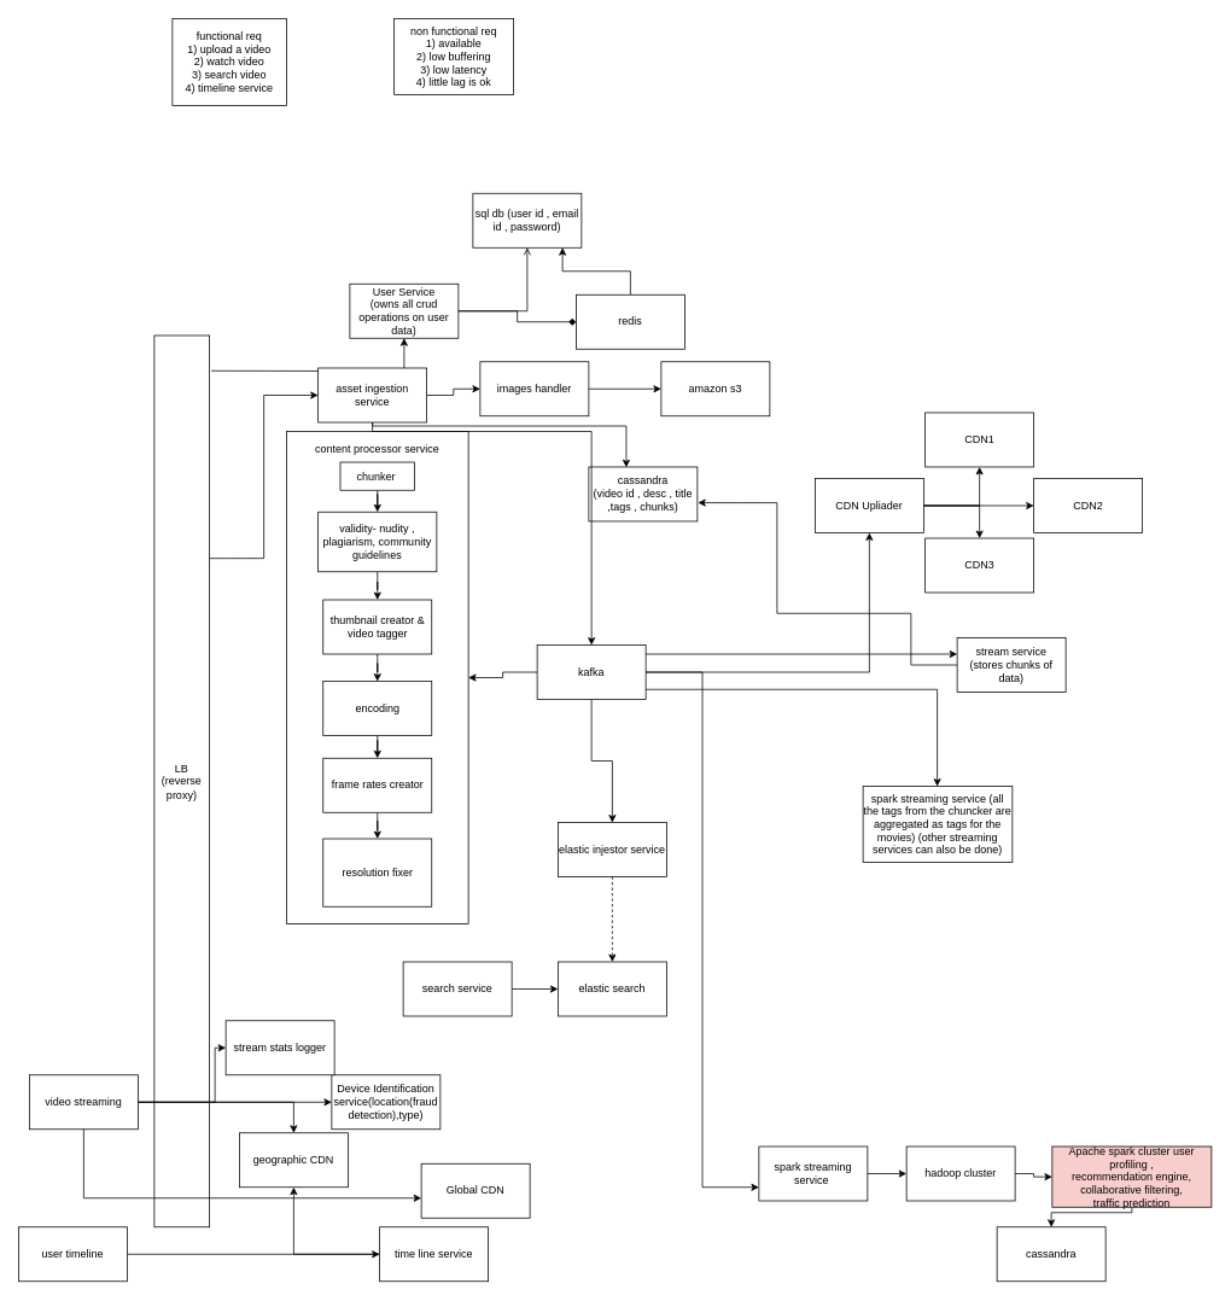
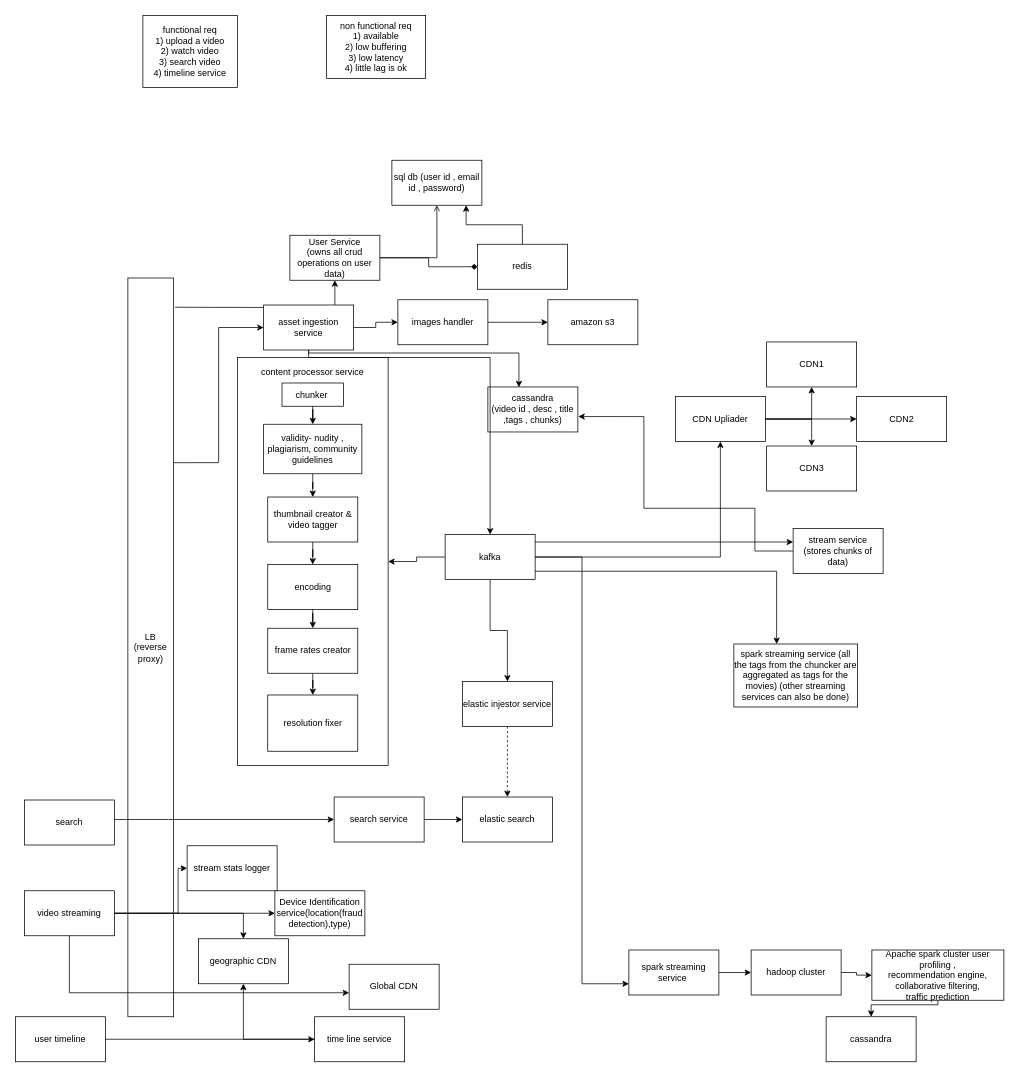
  <mxCell id="0" />
  <mxCell id="1" parent="0" />
  <mxCell id="2" style="edgeStyle=orthogonalEdgeStyle;rounded=0;orthogonalLoop=1;jettySize=auto;html=1;" edge="1" parent="1" target="7"><mxGeometry relative="1" as="geometry"><mxPoint x="295.286" y="302.429" as="targetPoint" /><mxPoint x="233" y="409" as="sourcePoint" /></mxGeometry></mxCell>
  <mxCell id="3" value="" style="edgeStyle=orthogonalEdgeStyle;rounded=0;orthogonalLoop=1;jettySize=auto;html=1;exitX=1;exitY=0.25;exitDx=0;exitDy=0;" edge="1" parent="1" source="4" target="54"><mxGeometry relative="1" as="geometry"><mxPoint x="504" y="500.522" as="sourcePoint" /></mxGeometry></mxCell>
  <mxCell id="4" value="LB (reverse proxy)" style="rounded=0;whiteSpace=wrap;html=1;" vertex="1" parent="1"><mxGeometry x="170" y="370" width="61" height="985" as="geometry" /></mxCell>
  <mxCell id="5" style="edgeStyle=orthogonalEdgeStyle;rounded=0;orthogonalLoop=1;jettySize=auto;html=1;endArrow=open;" edge="1" parent="1" source="7" target="8"><mxGeometry relative="1" as="geometry" /></mxCell>
  <mxCell id="6" style="edgeStyle=orthogonalEdgeStyle;rounded=0;orthogonalLoop=1;jettySize=auto;html=1;endArrow=diamond;" edge="1" parent="1" source="7" target="76"><mxGeometry relative="1" as="geometry" /></mxCell>
  <mxCell id="7" value="User Service&lt;br&gt;(owns all crud operations on user data)" style="rounded=0;whiteSpace=wrap;html=1;" vertex="1" parent="1"><mxGeometry x="385.996" y="312.999" width="120" height="60" as="geometry" /></mxCell>
  <mxCell id="8" value="sql db (user id , email id , password)" style="rounded=0;whiteSpace=wrap;html=1;" vertex="1" parent="1"><mxGeometry x="522" y="213" width="120" height="60" as="geometry" /></mxCell>
  <mxCell id="9" style="edgeStyle=orthogonalEdgeStyle;rounded=0;orthogonalLoop=1;jettySize=auto;html=1;" edge="1" parent="1" source="44" target="31"><mxGeometry relative="1" as="geometry"><mxPoint x="634" y="822" as="sourcePoint" /></mxGeometry></mxCell>
  <mxCell id="10" value="content processor service&lt;br&gt;&lt;br&gt;&lt;br&gt;&lt;br&gt;&lt;br&gt;&lt;br&gt;&lt;br&gt;&lt;br&gt;&lt;br&gt;&lt;br&gt;&lt;br&gt;&lt;br&gt;&lt;br&gt;&lt;br&gt;&lt;br&gt;&lt;br&gt;&lt;br&gt;&lt;br&gt;&lt;br&gt;&lt;br&gt;&lt;br&gt;&lt;br&gt;&lt;br&gt;&lt;div&gt;&lt;br&gt;&lt;/div&gt;&lt;div&gt;&lt;br&gt;&lt;/div&gt;&lt;div&gt;&lt;br&gt;&lt;/div&gt;&lt;div&gt;&lt;br&gt;&lt;/div&gt;&lt;div&gt;&lt;br&gt;&lt;/div&gt;&lt;div&gt;&lt;br&gt;&lt;/div&gt;&lt;div&gt;&lt;br&gt;&lt;/div&gt;&lt;div&gt;&lt;br&gt;&lt;/div&gt;&lt;div&gt;&lt;br&gt;&lt;/div&gt;&lt;div&gt;&lt;br&gt;&lt;/div&gt;&lt;div&gt;&lt;br&gt;&lt;/div&gt;&lt;div&gt;&lt;br&gt;&lt;/div&gt;&lt;div&gt;&lt;br&gt;&lt;/div&gt;" style="rounded=0;whiteSpace=wrap;html=1;" vertex="1" parent="1"><mxGeometry x="316" y="476" width="201" height="544" as="geometry" /></mxCell>
  <mxCell id="11" value="functional req&lt;br&gt;1) upload a video&lt;br&gt;2) watch video&lt;br&gt;3) search video&lt;br&gt;4) timeline service" style="rounded=0;whiteSpace=wrap;html=1;" vertex="1" parent="1"><mxGeometry x="190" y="20" width="126" height="96" as="geometry" /></mxCell>
  <mxCell id="12" value="non functional req&lt;br&gt;1) available&lt;br&gt;2) low buffering&lt;br&gt;3) low latency&lt;br&gt;4) little lag is ok" style="rounded=0;whiteSpace=wrap;html=1;" vertex="1" parent="1"><mxGeometry x="435" y="20" width="132" height="84" as="geometry" /></mxCell>
  <mxCell id="13" value="" style="edgeStyle=orthogonalEdgeStyle;rounded=0;orthogonalLoop=1;jettySize=auto;html=1;" edge="1" parent="1" source="14" target="15"><mxGeometry relative="1" as="geometry" /></mxCell>
  <mxCell id="14" value="images handler" style="rounded=0;whiteSpace=wrap;html=1;" vertex="1" parent="1"><mxGeometry x="530" y="399" width="120" height="60" as="geometry" /></mxCell>
  <mxCell id="15" value="amazon s3" style="rounded=0;whiteSpace=wrap;html=1;" vertex="1" parent="1"><mxGeometry x="730" y="399" width="120" height="60" as="geometry" /></mxCell>
  <mxCell id="16" value="cassandra&lt;br&gt;(video id , desc , title ,tags , chunks)" style="rounded=0;whiteSpace=wrap;html=1;" vertex="1" parent="1"><mxGeometry x="650.001" y="515.286" width="120" height="60" as="geometry" /></mxCell>
  <mxCell id="17" style="edgeStyle=orthogonalEdgeStyle;rounded=0;orthogonalLoop=1;jettySize=auto;html=1;entryX=0.5;entryY=0;entryDx=0;entryDy=0;" edge="1" parent="1" source="18" target="20"><mxGeometry relative="1" as="geometry" /></mxCell>
  <mxCell id="18" value="chunker&amp;nbsp;" style="rounded=0;whiteSpace=wrap;html=1;" vertex="1" parent="1"><mxGeometry x="375.5" y="510" width="82" height="31" as="geometry" /></mxCell>
  <mxCell id="19" value="" style="edgeStyle=orthogonalEdgeStyle;rounded=0;orthogonalLoop=1;jettySize=auto;html=1;" edge="1" parent="1" source="20" target="27"><mxGeometry relative="1" as="geometry" /></mxCell>
  <mxCell id="20" value="validity- nudity , plagiarism, community guidelines" style="rounded=0;whiteSpace=wrap;html=1;" vertex="1" parent="1"><mxGeometry x="351" y="565" width="131" height="66" as="geometry" /></mxCell>
  <mxCell id="21" value="" style="edgeStyle=orthogonalEdgeStyle;rounded=0;orthogonalLoop=1;jettySize=auto;html=1;" edge="1" parent="1" source="22" target="25"><mxGeometry relative="1" as="geometry" /></mxCell>
  <mxCell id="22" value="encoding" style="whiteSpace=wrap;html=1;rounded=0;" vertex="1" parent="1"><mxGeometry x="356.5" y="752" width="120" height="60" as="geometry" /></mxCell>
  <mxCell id="23" value="resolution fixer" style="rounded=0;whiteSpace=wrap;html=1;" vertex="1" parent="1"><mxGeometry x="356.5" y="926" width="120" height="75" as="geometry" /></mxCell>
  <mxCell id="24" style="edgeStyle=orthogonalEdgeStyle;rounded=0;orthogonalLoop=1;jettySize=auto;html=1;" edge="1" parent="1" source="25" target="23"><mxGeometry relative="1" as="geometry" /></mxCell>
  <mxCell id="25" value="frame rates creator" style="whiteSpace=wrap;html=1;rounded=0;" vertex="1" parent="1"><mxGeometry x="356.5" y="837" width="120" height="60" as="geometry" /></mxCell>
  <mxCell id="26" style="edgeStyle=orthogonalEdgeStyle;rounded=0;orthogonalLoop=1;jettySize=auto;html=1;entryX=0.5;entryY=0;entryDx=0;entryDy=0;" edge="1" parent="1" source="27" target="22"><mxGeometry relative="1" as="geometry" /></mxCell>
  <mxCell id="27" value="thumbnail creator &amp;amp; video tagger" style="whiteSpace=wrap;html=1;rounded=0;" vertex="1" parent="1"><mxGeometry x="356.5" y="662" width="120" height="60" as="geometry" /></mxCell>
+ <mxCell id="28" style="edgeStyle=orthogonalEdgeStyle;rounded=0;orthogonalLoop=1;jettySize=auto;html=1;entryX=0;entryY=0.5;entryDx=0;entryDy=0;" edge="1" parent="1" source="29" target="34"><mxGeometry relative="1" as="geometry"><mxPoint x="390" y="1096" as="targetPoint" /><Array as="points"><mxPoint x="224" y="1092" /><mxPoint x="224" y="1092" /></Array></mxGeometry></mxCell>
+ <mxCell id="29" value="search" style="rounded=0;whiteSpace=wrap;html=1;" vertex="1" parent="1"><mxGeometry x="32" y="1066" width="120" height="60" as="geometry" /></mxCell>
  <mxCell id="30" value="" style="edgeStyle=orthogonalEdgeStyle;rounded=0;orthogonalLoop=1;jettySize=auto;html=1;dashed=1;" edge="1" parent="1" source="31" target="32"><mxGeometry relative="1" as="geometry" /></mxCell>
  <mxCell id="31" value="elastic injestor service" style="rounded=0;whiteSpace=wrap;html=1;" vertex="1" parent="1"><mxGeometry x="616" y="908" width="120" height="60" as="geometry" /></mxCell>
  <mxCell id="32" value="elastic search" style="whiteSpace=wrap;html=1;rounded=0;" vertex="1" parent="1"><mxGeometry x="616" y="1062" width="120" height="60" as="geometry" /></mxCell>
  <mxCell id="33" style="edgeStyle=orthogonalEdgeStyle;rounded=0;orthogonalLoop=1;jettySize=auto;html=1;" edge="1" parent="1" source="34" target="32"><mxGeometry relative="1" as="geometry" /></mxCell>
  <mxCell id="34" value="search service" style="rounded=0;whiteSpace=wrap;html=1;" vertex="1" parent="1"><mxGeometry x="445" y="1062" width="120" height="60" as="geometry" /></mxCell>
  <mxCell id="35" style="edgeStyle=orthogonalEdgeStyle;rounded=0;orthogonalLoop=1;jettySize=auto;html=1;" edge="1" parent="1" source="36" target="50"><mxGeometry relative="1" as="geometry" /></mxCell>
  <mxCell id="36" value="user timeline" style="rounded=0;whiteSpace=wrap;html=1;" vertex="1" parent="1"><mxGeometry x="20" y="1355" width="120" height="60" as="geometry" /></mxCell>
  <mxCell id="37" style="edgeStyle=orthogonalEdgeStyle;rounded=0;orthogonalLoop=1;jettySize=auto;html=1;" edge="1" parent="1" source="39" target="71"><mxGeometry relative="1" as="geometry"><mxPoint x="304.75" y="1262" as="targetPoint" /></mxGeometry></mxCell>
  <mxCell id="38" style="edgeStyle=orthogonalEdgeStyle;rounded=0;orthogonalLoop=1;jettySize=auto;html=1;" edge="1" parent="1" source="39" target="74"><mxGeometry relative="1" as="geometry"><mxPoint x="316" y="1164.5" as="targetPoint" /><Array as="points"><mxPoint x="237" y="1217" /><mxPoint x="237" y="1157" /></Array></mxGeometry></mxCell>
  <mxCell id="39" value="video streaming" style="rounded=0;whiteSpace=wrap;html=1;" vertex="1" parent="1"><mxGeometry x="32" y="1187" width="120" height="60" as="geometry" /></mxCell>
  <mxCell id="40" style="edgeStyle=orthogonalEdgeStyle;rounded=0;orthogonalLoop=1;jettySize=auto;html=1;" edge="1" parent="1" source="41" target="46"><mxGeometry relative="1" as="geometry" /></mxCell>
  <mxCell id="41" value="spark streaming service&amp;nbsp;" style="rounded=0;whiteSpace=wrap;html=1;" vertex="1" parent="1"><mxGeometry x="838" y="1266" width="120" height="60" as="geometry" /></mxCell>
  <mxCell id="42" style="edgeStyle=orthogonalEdgeStyle;rounded=0;orthogonalLoop=1;jettySize=auto;html=1;entryX=0;entryY=0.75;entryDx=0;entryDy=0;" edge="1" parent="1" source="44" target="41"><mxGeometry relative="1" as="geometry" /></mxCell>
  <mxCell id="43" style="edgeStyle=orthogonalEdgeStyle;rounded=0;orthogonalLoop=1;jettySize=auto;html=1;" edge="1" parent="1" source="44" target="10"><mxGeometry relative="1" as="geometry" /></mxCell>
  <mxCell id="44" value="kafka" style="rounded=0;whiteSpace=wrap;html=1;" vertex="1" parent="1"><mxGeometry x="593" y="712" width="120" height="60" as="geometry" /></mxCell>
  <mxCell id="45" style="edgeStyle=orthogonalEdgeStyle;rounded=0;orthogonalLoop=1;jettySize=auto;html=1;" edge="1" parent="1" source="46" target="48"><mxGeometry relative="1" as="geometry" /></mxCell>
  <mxCell id="46" value="hadoop cluster" style="rounded=0;whiteSpace=wrap;html=1;" vertex="1" parent="1"><mxGeometry x="1001" y="1266" width="120" height="60" as="geometry" /></mxCell>
  <mxCell id="47" style="edgeStyle=orthogonalEdgeStyle;rounded=0;orthogonalLoop=1;jettySize=auto;html=1;" edge="1" parent="1" source="48" target="51"><mxGeometry relative="1" as="geometry"><Array as="points"><mxPoint x="1250" y="1339" /><mxPoint x="1161" y="1339" /></Array></mxGeometry></mxCell>
- <mxCell id="48" value="Apache spark cluster user profiling ,&lt;br&gt;recommendation engine,&lt;br&gt;collaborative filtering,&lt;br&gt;traffic prediction" style="rounded=0;whiteSpace=wrap;html=1;fillColor=#f8cecc;" vertex="1" parent="1"><mxGeometry x="1162" y="1266" width="176" height="67" as="geometry" /></mxCell>
+ <mxCell id="48" value="Apache spark cluster user profiling ,&lt;br&gt;recommendation engine,&lt;br&gt;collaborative filtering,&lt;br&gt;traffic prediction" style="rounded=0;whiteSpace=wrap;html=1;" vertex="1" parent="1"><mxGeometry x="1162" y="1266" width="176" height="67" as="geometry" /></mxCell>
  <mxCell id="49" style="edgeStyle=orthogonalEdgeStyle;rounded=0;orthogonalLoop=1;jettySize=auto;html=1;" edge="1" parent="1" source="50" target="71"><mxGeometry relative="1" as="geometry" /></mxCell>
  <mxCell id="50" value="time line service" style="rounded=0;whiteSpace=wrap;html=1;" vertex="1" parent="1"><mxGeometry x="419" y="1355" width="120" height="60" as="geometry" /></mxCell>
  <mxCell id="51" value="cassandra" style="rounded=0;whiteSpace=wrap;html=1;" vertex="1" parent="1"><mxGeometry x="1101" y="1355" width="120" height="60" as="geometry" /></mxCell>
  <mxCell id="52" style="edgeStyle=orthogonalEdgeStyle;rounded=0;orthogonalLoop=1;jettySize=auto;html=1;" edge="1" parent="1" source="54" target="14"><mxGeometry relative="1" as="geometry" /></mxCell>
  <mxCell id="53" style="edgeStyle=orthogonalEdgeStyle;rounded=0;orthogonalLoop=1;jettySize=auto;html=1;" edge="1" parent="1" source="54" target="44"><mxGeometry relative="1" as="geometry"><Array as="points"><mxPoint x="411" y="476" /><mxPoint x="653" y="476" /></Array></mxGeometry></mxCell>
  <mxCell id="54" value="asset ingestion service" style="whiteSpace=wrap;html=1;rounded=0;" vertex="1" parent="1"><mxGeometry x="351" y="406" width="120" height="60" as="geometry" /></mxCell>
  <mxCell id="55" style="edgeStyle=orthogonalEdgeStyle;rounded=0;orthogonalLoop=1;jettySize=auto;html=1;entryX=0.345;entryY=0.006;entryDx=0;entryDy=0;entryPerimeter=0;" edge="1" parent="1" source="54" target="16"><mxGeometry relative="1" as="geometry"><Array as="points"><mxPoint x="411" y="470" /><mxPoint x="691" y="470" /></Array></mxGeometry></mxCell>
  <mxCell id="56" value="" style="edgeStyle=orthogonalEdgeStyle;rounded=0;orthogonalLoop=1;jettySize=auto;html=1;" edge="1" parent="1" source="44" target="58"><mxGeometry relative="1" as="geometry"><mxPoint x="1002.739" y="573.913" as="targetPoint" /><mxPoint x="713" y="742" as="sourcePoint" /><Array as="points"><mxPoint x="830" y="722" /><mxPoint x="830" y="722" /></Array></mxGeometry></mxCell>
  <mxCell id="57" style="edgeStyle=orthogonalEdgeStyle;rounded=0;orthogonalLoop=1;jettySize=auto;html=1;entryX=1.005;entryY=0.658;entryDx=0;entryDy=0;entryPerimeter=0;" edge="1" parent="1" source="58" target="16"><mxGeometry relative="1" as="geometry"><mxPoint x="986.217" y="505.217" as="targetPoint" /><Array as="points"><mxPoint x="1006" y="677" /><mxPoint x="858" y="677" /><mxPoint x="858" y="555" /></Array></mxGeometry></mxCell>
  <mxCell id="58" value="stream service (stores chunks of data)" style="rounded=0;whiteSpace=wrap;html=1;" vertex="1" parent="1"><mxGeometry x="1057" y="704" width="120" height="60" as="geometry" /></mxCell>
  <mxCell id="59" value="" style="edgeStyle=orthogonalEdgeStyle;rounded=0;orthogonalLoop=1;jettySize=auto;html=1;" edge="1" parent="1" source="44" target="61"><mxGeometry relative="1" as="geometry"><mxPoint x="920.333" y="603.667" as="targetPoint" /><mxPoint x="713" y="742" as="sourcePoint" /></mxGeometry></mxCell>
  <mxCell id="60" style="edgeStyle=orthogonalEdgeStyle;rounded=0;orthogonalLoop=1;jettySize=auto;html=1;" edge="1" parent="1" source="61" target="62"><mxGeometry relative="1" as="geometry"><mxPoint x="1081.667" y="422.333" as="targetPoint" /></mxGeometry></mxCell>
  <mxCell id="61" value="CDN Upliader" style="rounded=0;whiteSpace=wrap;html=1;" vertex="1" parent="1"><mxGeometry x="900" y="528" width="120" height="60" as="geometry" /></mxCell>
  <mxCell id="62" value="CDN1" style="rounded=0;whiteSpace=wrap;html=1;" vertex="1" parent="1"><mxGeometry x="1021.667" y="455.283" width="120" height="60" as="geometry" /></mxCell>
  <mxCell id="63" style="edgeStyle=orthogonalEdgeStyle;rounded=0;orthogonalLoop=1;jettySize=auto;html=1;exitX=1;exitY=0.5;exitDx=0;exitDy=0;" edge="1" parent="1" target="64" source="61"><mxGeometry relative="1" as="geometry"><mxPoint x="1091.667" y="432.333" as="targetPoint" /><mxPoint x="1030" y="568" as="sourcePoint" /></mxGeometry></mxCell>
  <mxCell id="64" value="CDN2" style="rounded=0;whiteSpace=wrap;html=1;" vertex="1" parent="1"><mxGeometry x="1141.667" y="528.003" width="120" height="60" as="geometry" /></mxCell>
  <mxCell id="65" style="edgeStyle=orthogonalEdgeStyle;rounded=0;orthogonalLoop=1;jettySize=auto;html=1;" edge="1" parent="1" target="66" source="61"><mxGeometry relative="1" as="geometry"><mxPoint x="1196.667" y="535.003" as="targetPoint" /><mxPoint x="1135" y="670.67" as="sourcePoint" /></mxGeometry></mxCell>
  <mxCell id="66" value="CDN3" style="rounded=0;whiteSpace=wrap;html=1;" vertex="1" parent="1"><mxGeometry x="1021.667" y="594.003" width="120" height="60" as="geometry" /></mxCell>
  <mxCell id="67" value="" style="edgeStyle=orthogonalEdgeStyle;rounded=0;orthogonalLoop=1;jettySize=auto;html=1;" edge="1" parent="1" source="44" target="68"><mxGeometry relative="1" as="geometry"><mxPoint x="907.154" y="869.077" as="targetPoint" /><mxPoint x="713" y="742" as="sourcePoint" /><Array as="points"><mxPoint x="1035" y="761" /></Array></mxGeometry></mxCell>
- <mxCell id="68" value="spark streaming service (all the tags from the chuncker are aggregated as tags for the movies) (other streaming services can also be done)" style="rounded=0;whiteSpace=wrap;html=1;" vertex="1" parent="1"><mxGeometry x="953" y="868" width="165" height="84" as="geometry" /></mxCell>
+ <mxCell id="68" value="spark streaming service (all the tags from the chuncker are aggregated as tags for the movies) (other streaming services can also be done)" style="rounded=0;whiteSpace=wrap;html=1;" vertex="1" parent="1"><mxGeometry x="978" y="858" width="165" height="84" as="geometry" /></mxCell>
  <mxCell id="69" value="" style="edgeStyle=orthogonalEdgeStyle;rounded=0;orthogonalLoop=1;jettySize=auto;html=1;" edge="1" parent="1" source="39" target="70"><mxGeometry relative="1" as="geometry"><mxPoint x="269" y="1217" as="targetPoint" /><mxPoint x="152" y="1217" as="sourcePoint" /></mxGeometry></mxCell>
  <mxCell id="70" value="Device Identification service(location(fraud detection),type)" style="rounded=0;whiteSpace=wrap;html=1;" vertex="1" parent="1"><mxGeometry x="366" y="1187" width="120" height="60" as="geometry" /></mxCell>
  <mxCell id="71" value="geographic CDN" style="rounded=0;whiteSpace=wrap;html=1;" vertex="1" parent="1"><mxGeometry x="264" y="1251" width="120" height="60" as="geometry" /></mxCell>
  <mxCell id="72" value="" style="edgeStyle=orthogonalEdgeStyle;rounded=0;orthogonalLoop=1;jettySize=auto;html=1;" edge="1" parent="1" source="39" target="73"><mxGeometry relative="1" as="geometry"><mxPoint x="268.5" y="1314.5" as="targetPoint" /><mxPoint x="152" y="1217" as="sourcePoint" /><Array as="points"><mxPoint x="92" y="1323" /></Array></mxGeometry></mxCell>
  <mxCell id="73" value="Global CDN" style="rounded=0;whiteSpace=wrap;html=1;" vertex="1" parent="1"><mxGeometry x="465" y="1285" width="120" height="60" as="geometry" /></mxCell>
  <mxCell id="74" value="stream stats logger" style="rounded=0;whiteSpace=wrap;html=1;" vertex="1" parent="1"><mxGeometry x="249" y="1127" width="120" height="60" as="geometry" /></mxCell>
  <mxCell id="75" style="edgeStyle=orthogonalEdgeStyle;rounded=0;orthogonalLoop=1;jettySize=auto;html=1;" edge="1" parent="1" source="76" target="8"><mxGeometry relative="1" as="geometry"><Array as="points"><mxPoint x="696" y="299" /><mxPoint x="621" y="299" /></Array></mxGeometry></mxCell>
  <mxCell id="76" value="redis" style="rounded=0;whiteSpace=wrap;html=1;" vertex="1" parent="1"><mxGeometry x="636" y="325" width="120" height="60" as="geometry" /></mxCell>
